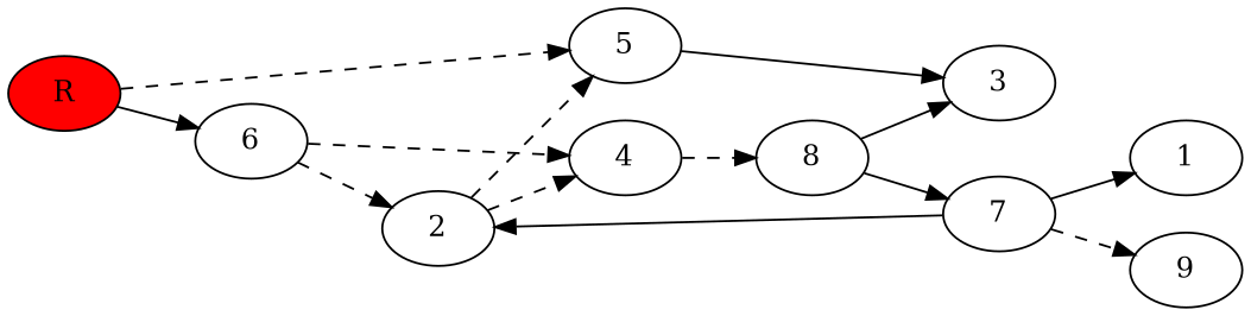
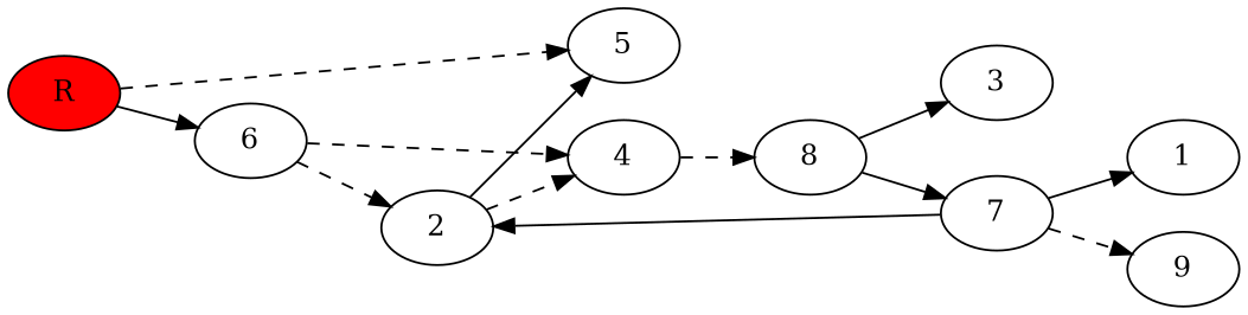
  digraph {
    rankdir=LR
    edge [style=dashed]
    2
    4
    5
    8
    3
    7
    6
    1
    9
    R [fillcolor="#ff0000" style=filled]
    2 -> 4
-   2 -> 5
+   2 -> 5 [style=solid]
    4 -> 8
-   5 -> 3 [style=solid]
    8 -> 3 [style=solid]
    8 -> 7 [style=solid]
    7 -> 2 [style=solid]
    7 -> 1 [style=solid]
    7 -> 9
    6 -> 2
    6 -> 4
    R -> 5
    R -> 6 [style=solid]
  }
